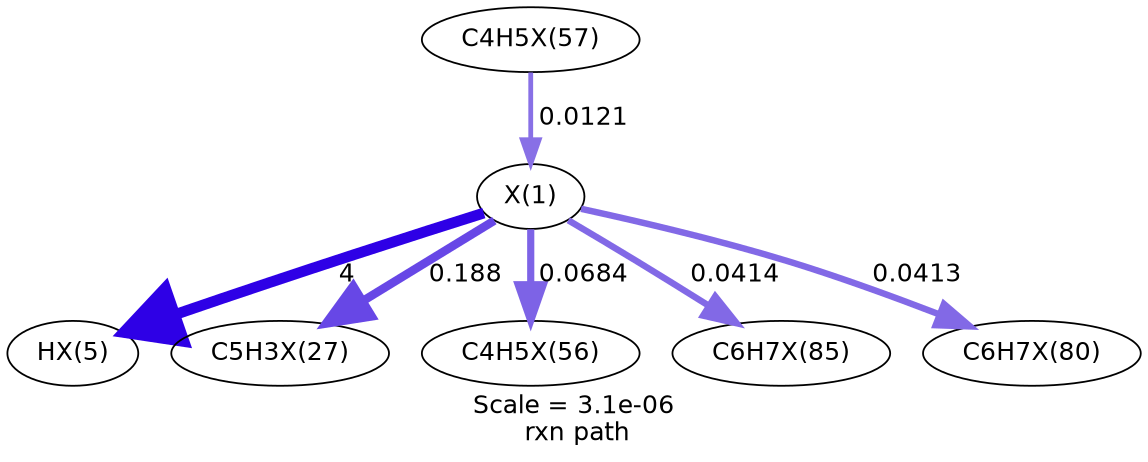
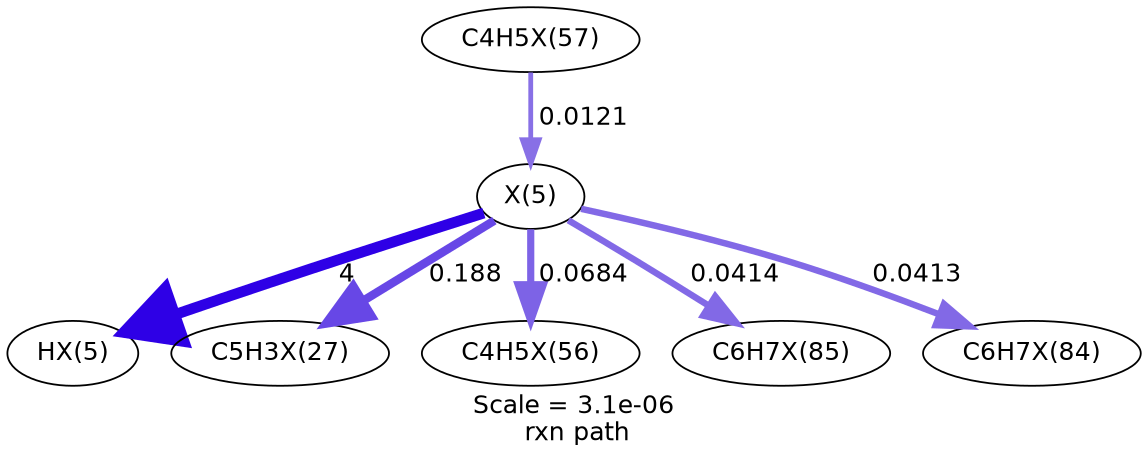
  digraph {
    fontname=Helvetica
    label="Scale = 3.1e-06\l rxn path"
    node [fontname=Helvetica]
    edge [arrowsize=1.8 color="0.7, 0.541, 0.9" fontname=Helvetica]
-   n1 [label="X(1)"]
+   n1 [label="X(5)"]
    n2 [label="HX(5)"]
    n3 [label="C5H3X(27)"]
    n4 [label="C4H5X(56)"]
    n5 [label="C6H7X(85)"]
-   n6 [label="C6H7X(80)"]
+   n6 [label="C6H7X(84)"]
    n7 [label="C4H5X(57)"]
    n1 -> n2 [arrowsize=3 color="0.7, 1.5, 0.9" label=" 4" style="setlinewidth(6)"]
    n1 -> n3 [arrowsize=2.37 color="0.7, 0.688, 0.9" label=" 0.188" style="setlinewidth(4.74)"]
    n1 -> n4 [arrowsize=1.99 color="0.7, 0.568, 0.9" label=" 0.0684" style="setlinewidth(3.98)"]
    n1 -> n5 [label=" 0.0414" style="setlinewidth(3.6)"]
    n1 -> n6 [label=" 0.0413" style="setlinewidth(3.59)"]
    n7 -> n1 [arrowsize=1.33 color="0.7, 0.512, 0.9" label=" 0.0121" style="setlinewidth(2.66)"]
  }
